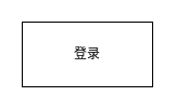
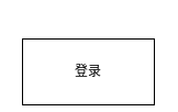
  <mxCell id="0" />
  <mxCell id="1" parent="0" />
- <mxCell id="2" value="登录" style="rounded=0;whiteSpace=wrap;html=1;" vertex="1" parent="1"><mxGeometry x="20" y="20" width="120" height="60" as="geometry" /></mxCell>
+ <mxCell id="2" value="登录" style="rounded=0;whiteSpace=wrap;html=1;" vertex="1" parent="1"><mxGeometry x="20" y="35" width="120" height="60" as="geometry" /></mxCell>
